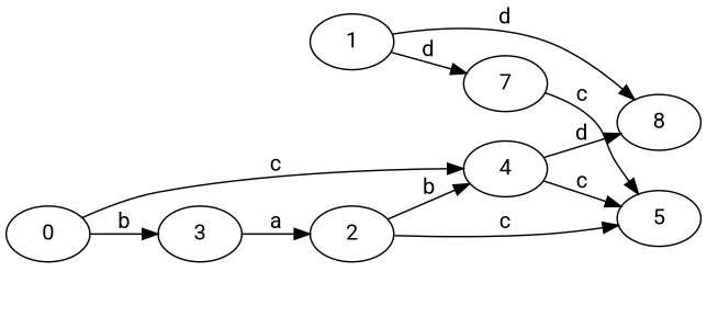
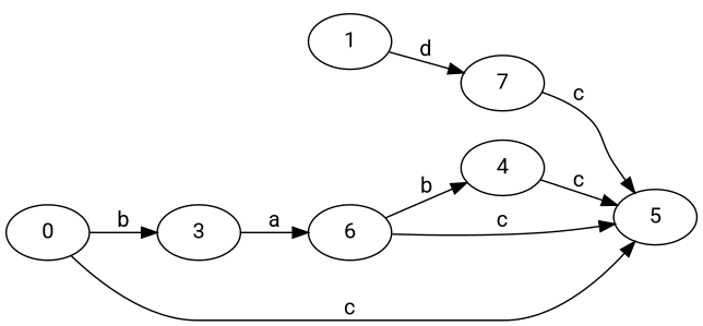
  strict digraph {
    fontname=Roboto
    rankdir=LR
    node [fontname=Roboto]
    edge [fontname=Roboto]
    n1 [label=7]
    1
-   8
    4
    5
-   2
+   2 [label=6]
    3
    0
    n1 -> 5 [label=c]
    1 -> n1 [label=d]
-   1 -> 8 [label=d]
-   4 -> 8 [label=d]
    4 -> 5 [label=c]
    2 -> 4 [label=b]
    2 -> 5 [label=c]
    3 -> 2 [label=a]
-   0 -> 4 [label=c]
+   0 -> 5 [label=c]
    0 -> 3 [label=b]
  }
